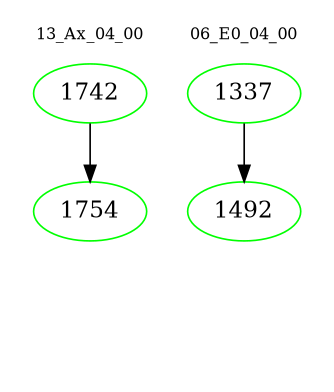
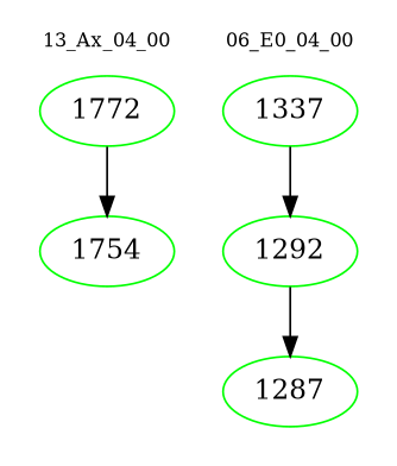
  digraph {
    node [color=green]
    edge [color=black]
-   n1 [label=1742]
+   n1 [label=1772]
    n2 [label=1754]
-   n3 [label=1492]
+   n3 [label=1292]
+   n4 [label=1287]
    n5 [label=1337]
    subgraph cluster_1 {
      color=white
      fontsize=10
      label="13_Ax_04_00"
      n1
      n2
    }
    subgraph cluster_2 {
      color=white
      fontsize=10
      label="06_E0_04_00"
      n3
+     n4
      n5
    }
    n1 -> n2
+   n3 -> n4
    n5 -> n3
  }
